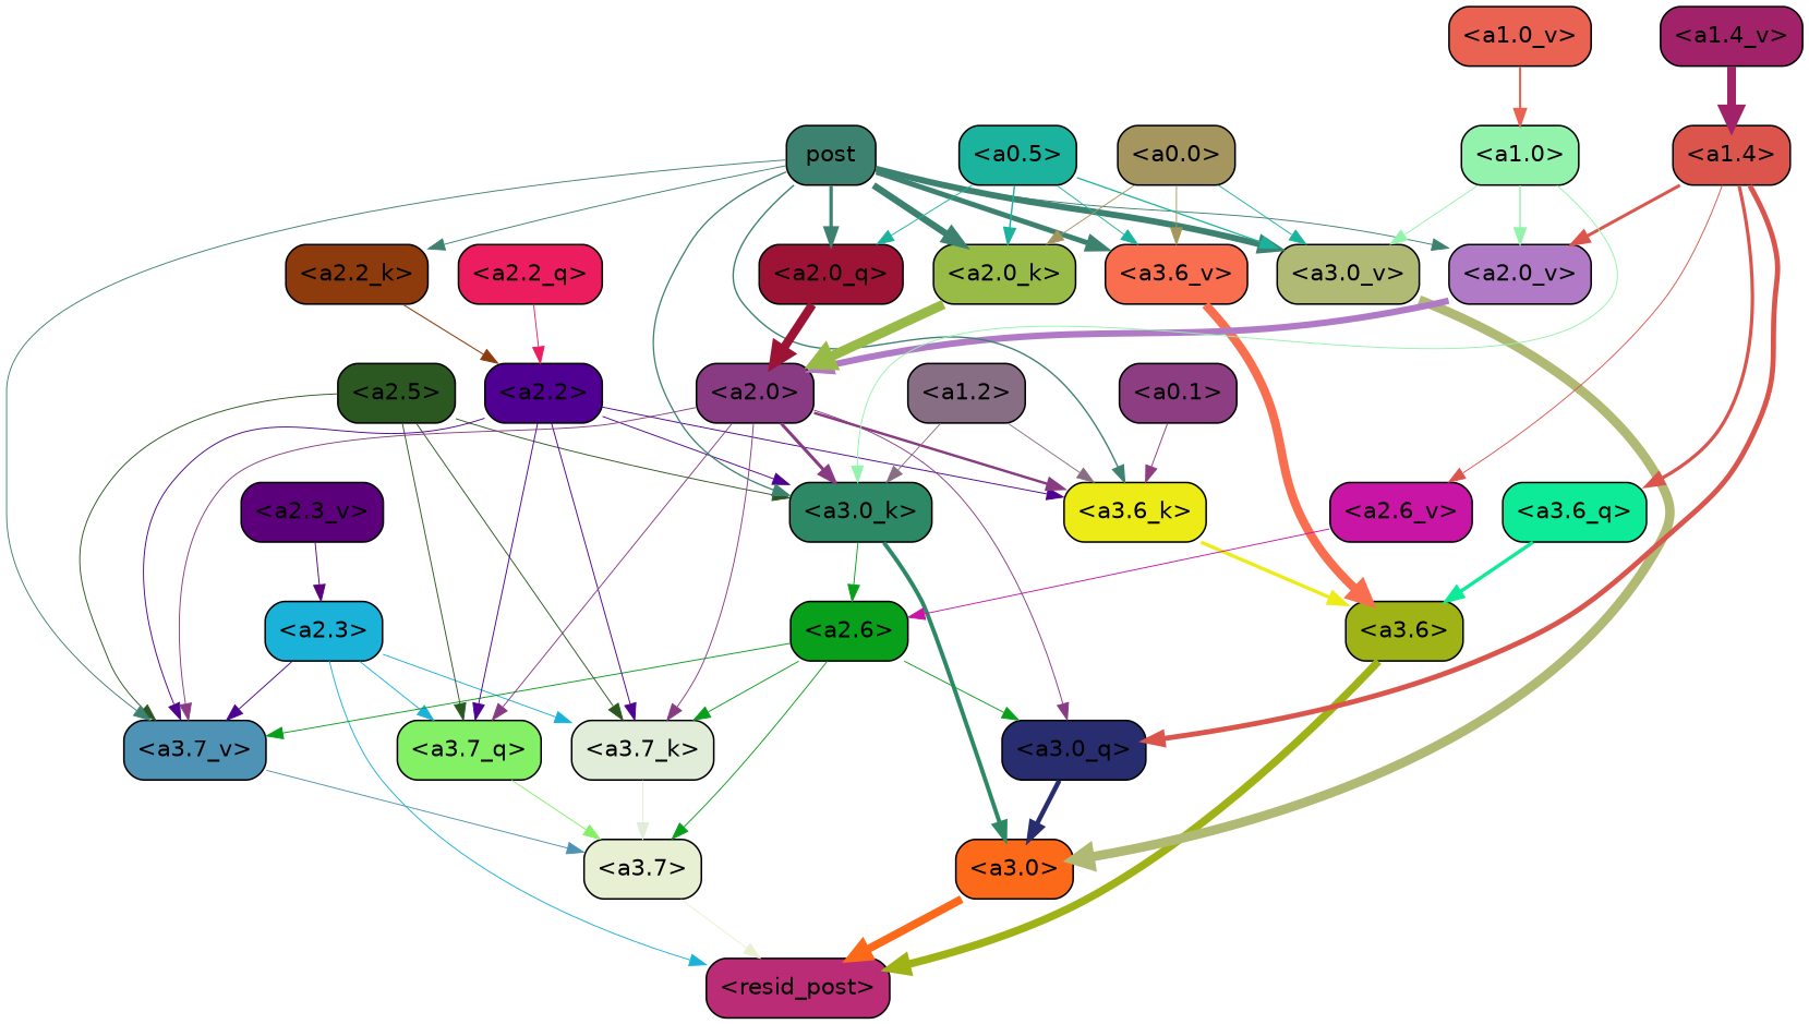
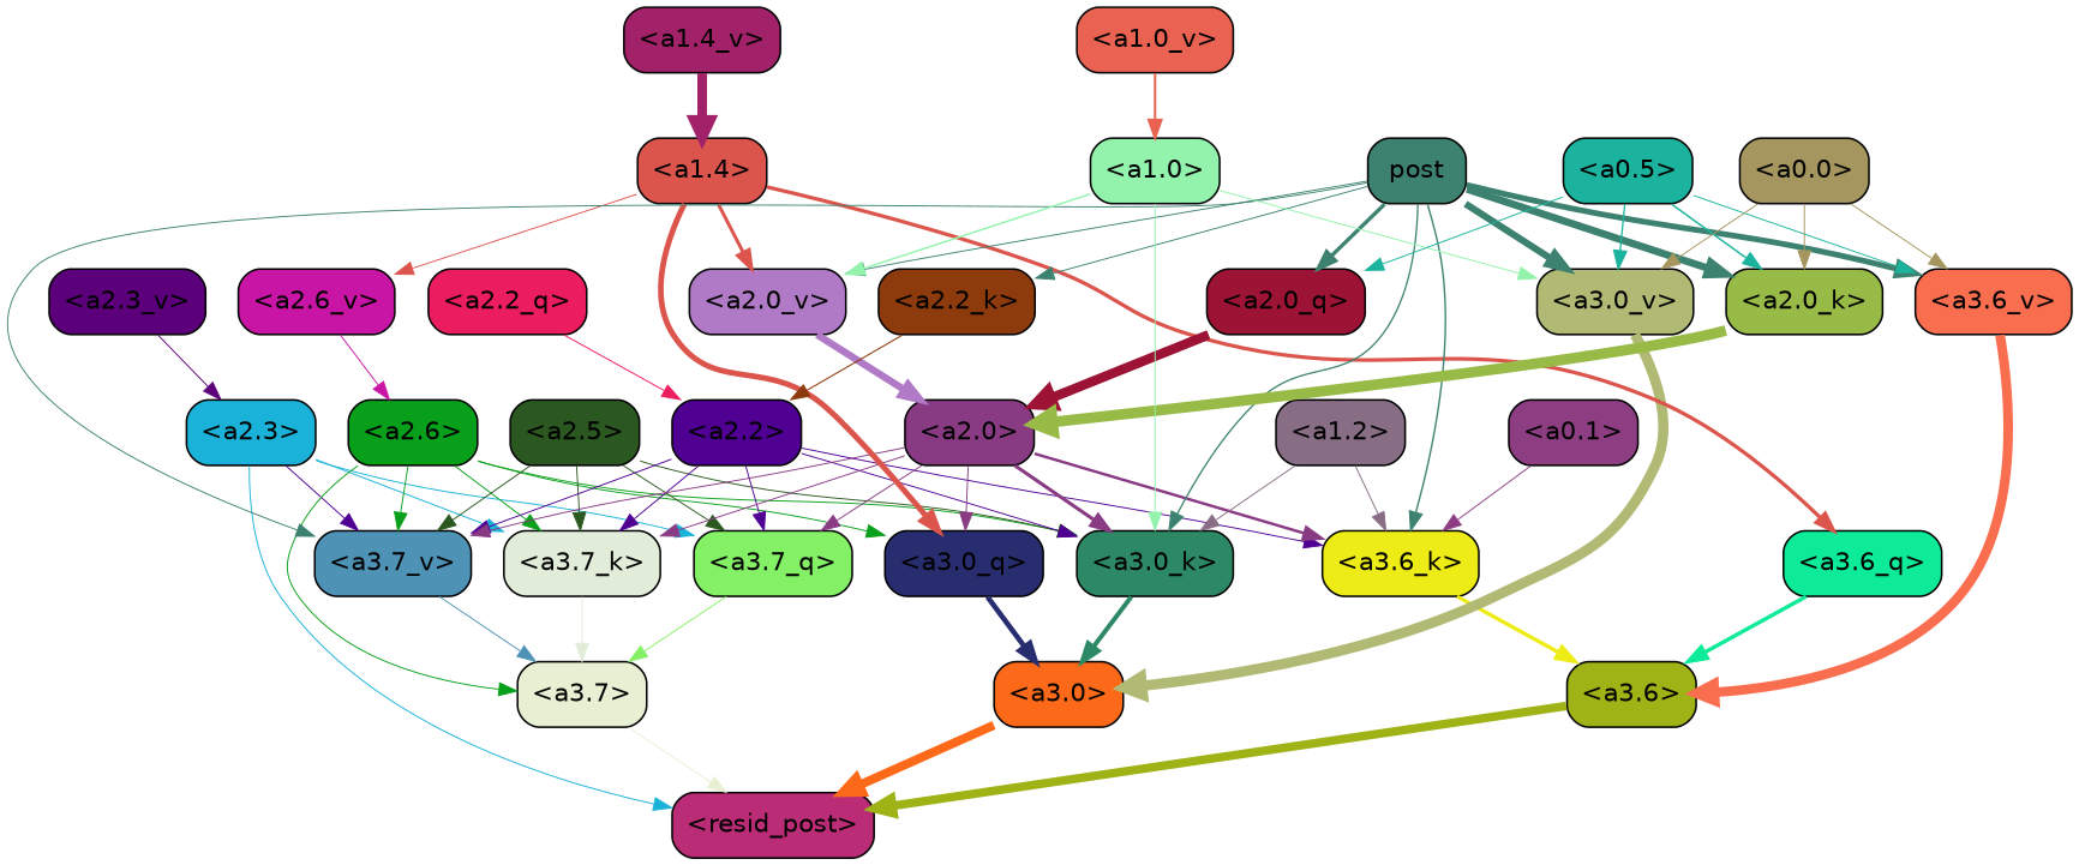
  strict digraph {
    splines=true
    node [color=black fontname=Helvetica shape=box style="filled, rounded"]
    edge [color="#3d8270" penwidth=0.6]
    "<a3.7>" [fillcolor="#e8f0d3"]
    "<resid_post>" [fillcolor="#ba2d76"]
    "<a3.6>" [fillcolor="#9fb317"]
    "<a3.0>" [fillcolor="#fc6a19"]
    "<a2.3>" [fillcolor="#1ab2d9"]
    "<a3.7_q>" [fillcolor="#84f066"]
    "<a3.7_k>" [fillcolor="#e1edd9"]
    "<a3.7_v>" [fillcolor="#4e92b5"]
    "<a3.6_q>" [fillcolor="#0eeb98"]
    "<a3.0_q>" [fillcolor="#272d6f"]
    "<a3.6_k>" [fillcolor="#eeec17"]
    "<a3.0_k>" [fillcolor="#2d8965"]
    "<a3.6_v>" [fillcolor="#fa6e50"]
    "<a3.0_v>" [fillcolor="#b1ba74"]
    "<a2.6>" [fillcolor="#089f1a"]
    "<a2.5>" [fillcolor="#2b5821"]
    "<a2.2>" [fillcolor="#4f0093"]
    "<a2.0>" [fillcolor="#883a83"]
    "<a1.4>" [fillcolor="#dc554d"]
    "<a2.6_v>" [fillcolor="#c915a5"]
    "<a2.0_v>" [fillcolor="#b07ac6"]
    "<a1.2>" [fillcolor="#886e85"]
    "<a0.1>" [fillcolor="#8d3d81"]
    n24 [fillcolor="#3d8270" label=post]
    "<a2.0_q>" [fillcolor="#9d1335"]
    "<a2.2_k>" [fillcolor="#8d3a0c"]
    "<a2.0_k>" [fillcolor="#98bb48"]
    "<a1.0>" [fillcolor="#93f3ac"]
    "<a0.5>" [fillcolor="#1bb39d"]
    "<a0.0>" [fillcolor="#a4965e"]
    "<a2.2_q>" [fillcolor="#ec1d5f"]
    "<a2.3_v>" [fillcolor="#5b007a"]
    "<a1.4_v>" [fillcolor="#a22269"]
    "<a1.0_v>" [fillcolor="#ea6251"]
    "<a3.7>" -> "<resid_post>" [color="#e8f0d3"]
    "<a3.6>" -> "<resid_post>" [color="#9fb317" penwidth=4.751592040061951]
    "<a3.0>" -> "<resid_post>" [color="#fc6a19" penwidth=4.904066681861877]
    "<a2.3>" -> "<resid_post>" [color="#1ab2d9"]
    "<a2.3>" -> "<a3.7_q>" [color="#1ab2d9"]
    "<a2.3>" -> "<a3.7_k>" [color="#1ab2d9" penwidth=0.6069068089127541]
    "<a2.3>" -> "<a3.7_v>" [color="#4f0093"]
    "<a3.7_q>" -> "<a3.7>" [color="#84f066"]
    "<a3.7_k>" -> "<a3.7>" [color="#e1edd9"]
    "<a3.7_v>" -> "<a3.7>" [color="#4e92b5"]
    "<a3.6_q>" -> "<a3.6>" [color="#0eeb98" penwidth=2.160832464694977]
    "<a3.0_q>" -> "<a3.0>" [color="#272d6f" penwidth=2.870753765106201]
    "<a3.6_k>" -> "<a3.6>" [color="#eeec17" penwidth=2.13908451795578]
    "<a3.0_k>" -> "<a3.0>" [color="#2d8965" penwidth=2.520303964614868]
    "<a3.6_v>" -> "<a3.6>" [color="#fa6e50" penwidth=5.297133803367615]
    "<a3.0_v>" -> "<a3.0>" [color="#b1ba74" penwidth=5.680712580680847]
    "<a2.6>" -> "<a3.7>" [color="#089f1a"]
    "<a2.6>" -> "<a3.7_k>" [color="#089f1a"]
    "<a2.6>" -> "<a3.7_v>" [color="#089f1a"]
    "<a2.6>" -> "<a3.0_q>" [color="#089f1a"]
-   "<a3.0_k>" -> "<a2.6>" [color="#089f1a"]
+   "<a2.6>" -> "<a3.0_k>" [color="#089f1a"]
    "<a2.5>" -> "<a3.7_q>" [color="#2b5821"]
    "<a2.5>" -> "<a3.7_k>" [color="#2b5821"]
    "<a2.5>" -> "<a3.7_v>" [color="#2b5821"]
    "<a2.5>" -> "<a3.0_k>" [color="#2b5821"]
    "<a2.2>" -> "<a3.7_q>" [color="#4f0093"]
    "<a2.2>" -> "<a3.7_k>" [color="#4f0093"]
    "<a2.2>" -> "<a3.7_v>" [color="#4f0093"]
    "<a2.2>" -> "<a3.6_k>" [color="#4f0093"]
    "<a2.2>" -> "<a3.0_k>" [color="#4f0093"]
    "<a2.0>" -> "<a3.7_q>" [color="#883a83"]
    "<a2.0>" -> "<a3.7_k>" [color="#883a83"]
    "<a2.0>" -> "<a3.7_v>" [color="#883a83"]
    "<a2.0>" -> "<a3.0_q>" [color="#883a83"]
    "<a2.0>" -> "<a3.6_k>" [color="#883a83" penwidth=1.564806342124939]
    "<a2.0>" -> "<a3.0_k>" [color="#883a83" penwidth=1.9353990852832794]
    "<a1.4>" -> "<a3.6_q>" [color="#dc554d" penwidth=2.0727532356977463]
    "<a1.4>" -> "<a3.0_q>" [color="#dc554d" penwidth=3.1279823780059814]
    "<a1.4>" -> "<a2.6_v>" [color="#dc554d"]
    "<a1.4>" -> "<a2.0_v>" [color="#dc554d" penwidth=1.9170897603034973]
    "<a2.6_v>" -> "<a2.6>" [color="#c915a5"]
    "<a2.0_v>" -> "<a2.0>" [color="#b07ac6" penwidth=3.9621697664260864]
    "<a1.2>" -> "<a3.6_k>" [color="#886e85"]
    "<a1.2>" -> "<a3.0_k>" [color="#886e85"]
    "<a0.1>" -> "<a3.6_k>" [color="#8d3d81"]
    n24 -> "<a3.7_v>"
    n24 -> "<a3.6_k>" [penwidth=0.8915999233722687]
    n24 -> "<a3.0_k>" [penwidth=0.832088902592659]
    n24 -> "<a3.6_v>" [penwidth=3.1840110421180725]
    n24 -> "<a3.0_v>" [penwidth=3.8132747188210487]
    n24 -> "<a2.0_v>"
    n24 -> "<a2.0_q>" [penwidth=2.084651827812195]
    n24 -> "<a2.2_k>"
    n24 -> "<a2.0_k>" [penwidth=4.084526404738426]
    "<a2.0_q>" -> "<a2.0>" [color="#9d1335" penwidth=5.29856276512146]
    "<a2.2_k>" -> "<a2.2>" [color="#8d3a0c" penwidth=0.6722683310508728]
    "<a2.0_k>" -> "<a2.0>" [color="#98bb48" penwidth=5.859246134757996]
    "<a1.0>" -> "<a3.0_k>" [color="#93f3ac"]
    "<a1.0>" -> "<a3.0_v>" [color="#93f3ac"]
    "<a1.0>" -> "<a2.0_v>" [color="#93f3ac" penwidth=0.9450988052412868]
    "<a0.5>" -> "<a3.6_v>" [color="#1bb39d"]
    "<a0.5>" -> "<a3.0_v>" [color="#1bb39d" penwidth=0.8331108838319778]
    "<a0.5>" -> "<a2.0_q>" [color="#1bb39d"]
    "<a0.5>" -> "<a2.0_k>" [color="#1bb39d" penwidth=0.9412797391414642]
    "<a0.0>" -> "<a3.6_v>" [color="#a4965e"]
-   "<a0.0>" -> "<a3.0_v>" [color="#1bb39d"]
+   "<a0.0>" -> "<a3.0_v>" [color="#a4965e"]
    "<a0.0>" -> "<a2.0_k>" [color="#a4965e"]
    "<a2.2_q>" -> "<a2.2>" [color="#ec1d5f"]
    "<a2.3_v>" -> "<a2.3>" [color="#5b007a"]
    "<a1.4_v>" -> "<a1.4>" [color="#a22269" penwidth=5.280138969421387]
    "<a1.0_v>" -> "<a1.0>" [color="#ea6251" penwidth=1.318962275981903]
  }
